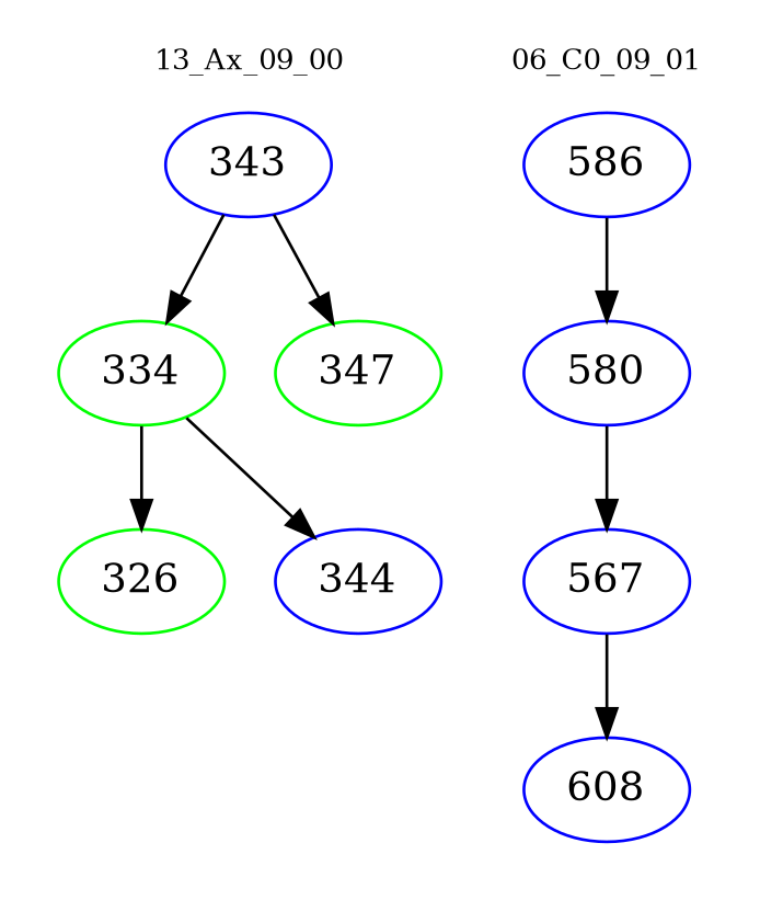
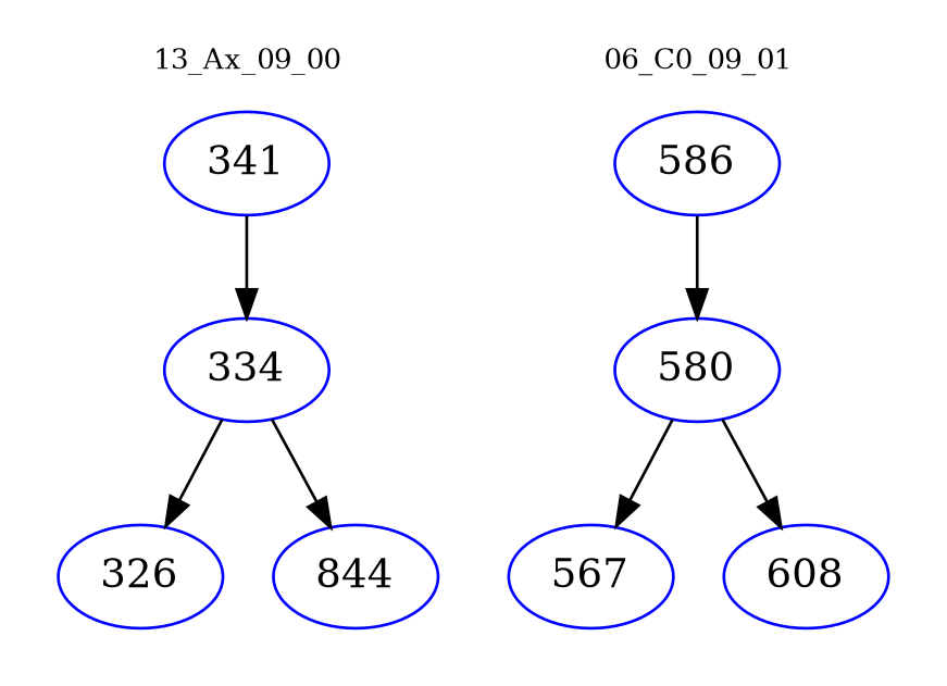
  digraph {
    node [color=blue]
    edge [color=black]
-   n1 [color=green label=334]
-   n2 [color=green label=326]
-   n3 [label=343]
-   n4 [label=344]
-   n5 [color=green label=347]
+   n1 [label=334]
+   n2 [label=326]
+   n3 [label=341]
+   n4 [label=844]
    n6 [label=580]
    n7 [label=567]
    n8 [label=586]
    n9 [label=608]
    subgraph cluster_1 {
      color=white
      fontsize=10
      label="13_Ax_09_00"
      n1
      n2
      n3
      n4
-     n5
    }
    subgraph cluster_2 {
      color=white
      fontsize=10
      label="06_C0_09_01"
      n6
      n7
      n8
      n9
    }
    n1 -> n2
    n1 -> n4
    n3 -> n1
-   n3 -> n5
    n6 -> n7
-   n7 -> n9
+   n6 -> n9
    n8 -> n6
  }
